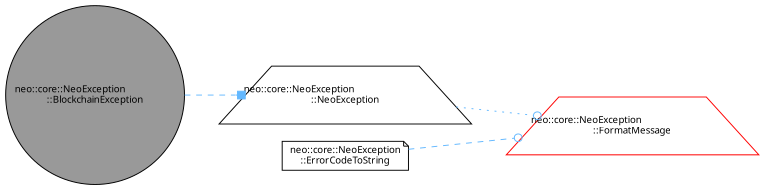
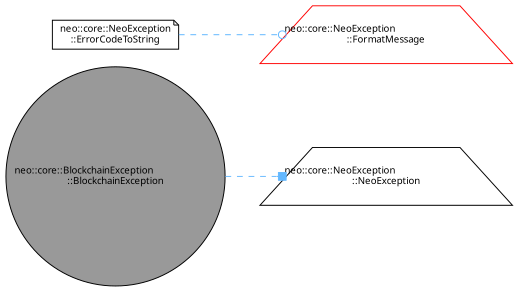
  digraph {
    fontname="Noto Sans"
    rankdir=LR
    node [color=black fillcolor=white fontname="Noto Sans" fontsize=10 shape=trapezium style=filled]
    edge [arrowhead=odot color=steelblue1 fontname="Noto Sans" fontsize=10 labelfontname=Helvetica labelfontsize=10 style=dashed]
-   n1 [fillcolor=grey60 fontcolor=black height=0.2 label="neo::core::NeoException\l::BlockchainException" shape=circle width=0.4]
+   n1 [fillcolor=grey60 fontcolor=black height=0.2 label="neo::core::BlockchainException\l::BlockchainException" shape=circle width=0.4]
    n2 [height=0.2 label="neo::core::NeoException\l::NeoException" width=0.4]
    n3 [color=red height=0.2 label="neo::core::NeoException\l::FormatMessage" width=0.4]
    n4 [height=0.2 label="neo::core::NeoException\l::ErrorCodeToString" shape=note width=0.4]
    n1 -> n2 [arrowhead=box]
-   n2 -> n3 [style=dotted]
    n4 -> n3
  }
